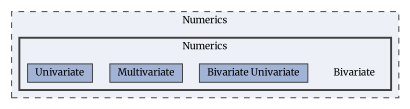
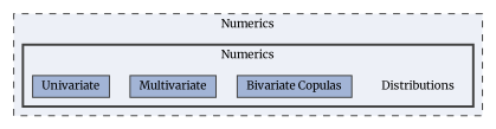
  digraph {
    compound=true
    fontname=Merriweather
    node [fontname=Merriweather fontsize=10 shape=box color=grey25 fillcolor="#a2b4d6" style=filled]
-   n1 [height=0.2 label=Bivariate shape=plaintext width=0.4 color="" fillcolor="" style=""]
-   n2 [height=0.2 label="Bivariate Univariate" width=0.4]
+   n1 [height=0.2 label=Distributions shape=plaintext width=0.4 color="" fillcolor="" style=""]
+   n2 [height=0.2 label="Bivariate Copulas" width=0.4]
    n3 [height=0.2 label=Multivariate width=0.4]
    n4 [height=0.2 label=Univariate width=0.4]
    subgraph cluster_1 {
      bgcolor="#edf0f7"
      fontsize=10
      label=Numerics
      pencolor=grey25
      style="filled,dashed"
      subgraph cluster_2 {
        bgcolor="#edf0f7"
        fontsize=10
        pencolor=grey25
        style="filled,bold"
        n1
        n2
        n3
        n4
      }
    }
  }
